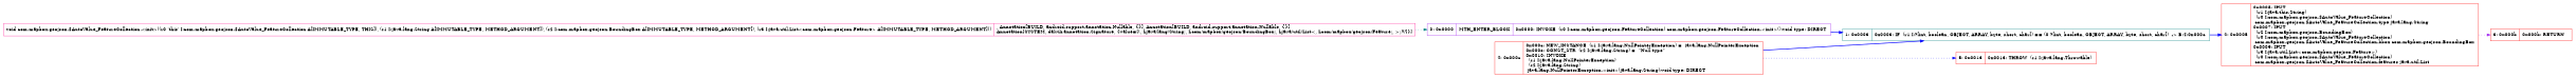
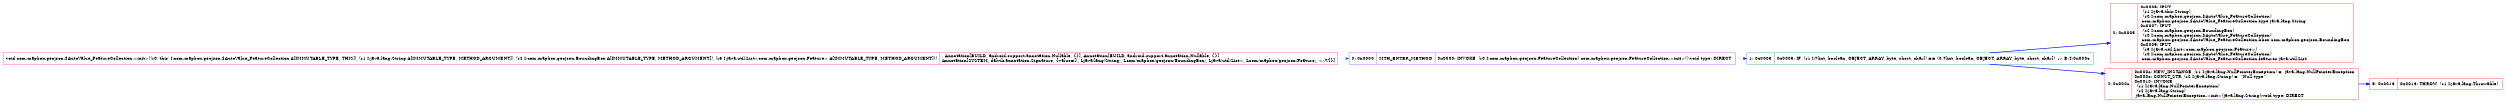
  digraph {
    rankdir=LR
    node [color=red shape=record]
    edge [color=blue style=dotted]
-   n1 [color=purple label="{0\:\ 0x0000|MTH_ENTER_BLOCK\l|0x0000: INVOKE  (r0 I:com.mapbox.geojson.FeatureCollection) com.mapbox.geojson.FeatureCollection.\<init\>():void type: DIRECT \l}"]
+   n1 [color=purple label="{0\:\ 0x0000|MTH_ENTER_METHOD\l|0x0000: INVOKE  (r0 I:com.mapbox.geojson.FeatureCollection) com.mapbox.geojson.FeatureCollection.\<init\>():void type: DIRECT \l}"]
    n2 [color=teal label="{1\:\ 0x0003|0x0003: IF  (r1 I:?[int, boolean, OBJECT, ARRAY, byte, short, char]) == (0 ?[int, boolean, OBJECT, ARRAY, byte, short, char])  \-\> B:4:0x000c \l}"]
    n3 [label="{2\:\ 0x0005|0x0005: IPUT  \l  (r1 I:java.this.String)\l  (r0 I:com.mapbox.geojson.$AutoValue_FeatureCollection)\l com.mapbox.geojson.$AutoValue_FeatureCollection.type java.lang.String \l0x0007: IPUT  \l  (r2 I:com.mapbox.geojson.BoundingBox)\l  (r0 I:com.mapbox.geojson.$AutoValue_FeatureCollection)\l com.mapbox.geojson.$AutoValue_FeatureCollection.bbox com.mapbox.geojson.BoundingBox \l0x0009: IPUT  \l  (r3 I:java.util.List\<com.mapbox.geojson.Feature\>)\l  (r0 I:com.mapbox.geojson.$AutoValue_FeatureCollection)\l com.mapbox.geojson.$AutoValue_FeatureCollection.features java.util.List \l}"]
    n4 [label="{4\:\ 0x000c|0x000c: NEW_INSTANCE  (r1 I:java.lang.NullPointerException) =  java.lang.NullPointerException \l0x000e: CONST_STR  (r2 I:java.lang.String) =  \"Null type\" \l0x0010: INVOKE  \l  (r1 I:java.lang.NullPointerException)\l  (r2 I:java.lang.String)\l java.lang.NullPointerException.\<init\>(java.lang.String):void type: DIRECT \l}"]
-   n5 [label="{3\:\ 0x000b|0x000b: RETURN   \l}"]
    n6 [label="{5\:\ 0x0013|0x0013: THROW  (r1 I:java.lang.Throwable) \l}"]
    n7 [color=deeppink label="{void com.mapbox.geojson.$AutoValue_FeatureCollection.\<init\>((r0 'this' I:com.mapbox.geojson.$AutoValue_FeatureCollection A[IMMUTABLE_TYPE, THIS]), (r1 I:java.lang.String A[IMMUTABLE_TYPE, METHOD_ARGUMENT]), (r2 I:com.mapbox.geojson.BoundingBox A[IMMUTABLE_TYPE, METHOD_ARGUMENT]), (r3 I:java.util.List\<com.mapbox.geojson.Feature\> A[IMMUTABLE_TYPE, METHOD_ARGUMENT]))  | , Annotation[BUILD, android.support.annotation.Nullable, \{\}], Annotation[BUILD, android.support.annotation.Nullable, \{\}]\lAnnotation[SYSTEM, dalvik.annotation.Signature, \{value=[(, Ljava\/lang\/String;, Lcom\/mapbox\/geojson\/BoundingBox;, Ljava\/util\/List\<, Lcom\/mapbox\/geojson\/Feature;, \>;)V]\}]\l}"]
-   n1 -> n2 [style=bold]
+   n1 -> n2
    n2 -> n3 [style=bold]
-   n4 -> n2 [style=bold]
-   n3 -> n5 [color=purple]
-   n4 -> n6
+   n2 -> n4 [style=bold]
+   n4 -> n6 [style=bold]
    n7 -> n1 [color=teal]
  }
